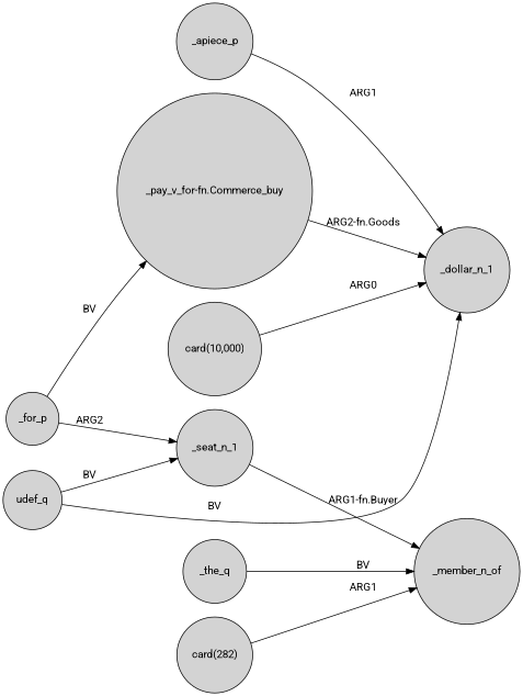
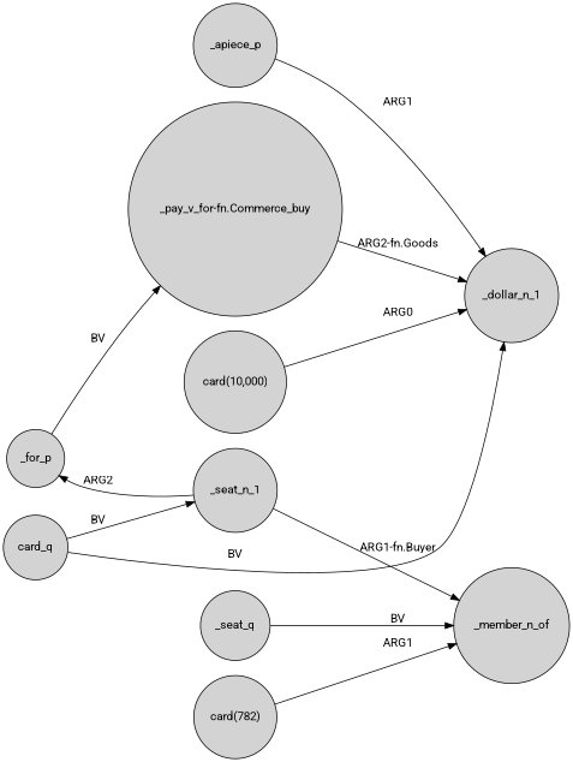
  digraph {
    fontname=Roboto
    rankdir=LR
    node [fontname=Roboto shape=circle style=filled]
    edge [fontname=Roboto]
    "card(10,000)"
    _dollar_n_1
    _apiece_p
    "_pay_v_for-fn.Commerce_buy"
-   "card(282)"
+   "card(282)" [label="card(782)"]
    _member_n_of
    _for_p
    _seat_n_1
-   udef_q
-   _the_q
+   udef_q [label=card_q]
+   _the_q [label=_seat_q]
    "card(10,000)" -> _dollar_n_1 [label=ARG0]
    _apiece_p -> _dollar_n_1 [label=ARG1]
    "_pay_v_for-fn.Commerce_buy" -> _dollar_n_1 [label="ARG2-fn.Goods"]
    "card(282)" -> _member_n_of [label=ARG1]
    _for_p -> "_pay_v_for-fn.Commerce_buy" [label=BV]
-   _for_p -> _seat_n_1 [label=ARG2]
+   _seat_n_1 -> _for_p [label=ARG2]
    _seat_n_1 -> _member_n_of [label="ARG1-fn.Buyer"]
    udef_q -> _dollar_n_1 [label=BV]
    udef_q -> _seat_n_1 [label=BV]
    _the_q -> _member_n_of [label=BV]
  }
